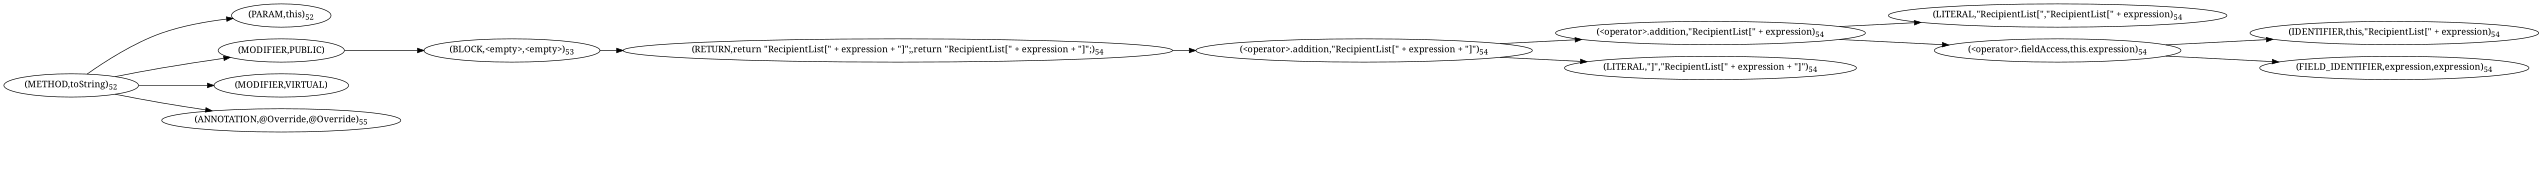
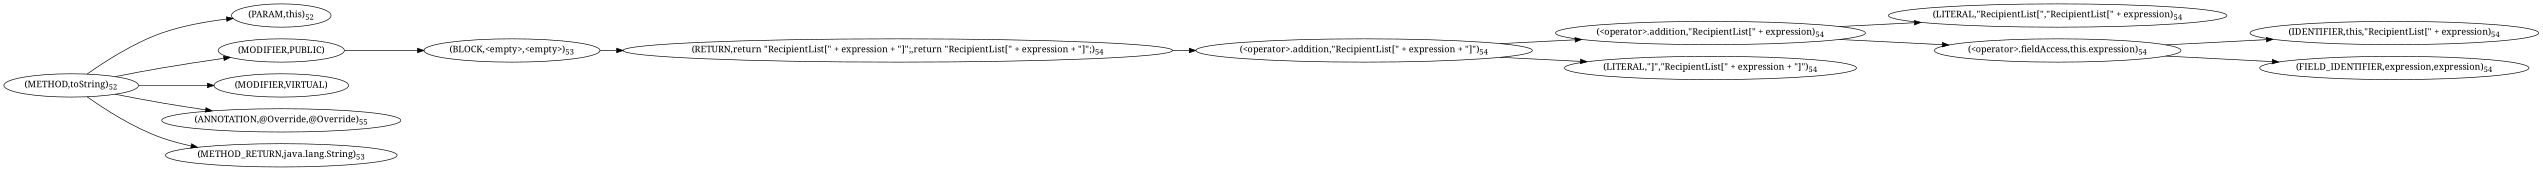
  digraph {
    fontname="Noto Serif"
    rankdir=LR
    node [fontname="Noto Serif"]
    edge [fontname="Noto Serif"]
    n1 [label=<(METHOD,toString)<SUB>52</SUB>>]
    n2 [label=<(PARAM,this)<SUB>52</SUB>>]
    n3 [label=<(MODIFIER,PUBLIC)>]
    n4 [label=<(MODIFIER,VIRTUAL)>]
    n5 [label=<(ANNOTATION,@Override,@Override)<SUB>55</SUB>>]
+   n6 [label=<(METHOD_RETURN,java.lang.String)<SUB>53</SUB>>]
    n7 [label=<(BLOCK,&lt;empty&gt;,&lt;empty&gt;)<SUB>53</SUB>>]
    n8 [label=<(RETURN,return &quot;RecipientList[&quot; + expression + &quot;]&quot;;,return &quot;RecipientList[&quot; + expression + &quot;]&quot;;)<SUB>54</SUB>>]
    n9 [label=<(&lt;operator&gt;.addition,&quot;RecipientList[&quot; + expression + &quot;]&quot;)<SUB>54</SUB>>]
    n10 [label=<(&lt;operator&gt;.addition,&quot;RecipientList[&quot; + expression)<SUB>54</SUB>>]
    n11 [label=<(LITERAL,&quot;]&quot;,&quot;RecipientList[&quot; + expression + &quot;]&quot;)<SUB>54</SUB>>]
    n12 [label=<(LITERAL,&quot;RecipientList[&quot;,&quot;RecipientList[&quot; + expression)<SUB>54</SUB>>]
    n13 [label=<(&lt;operator&gt;.fieldAccess,this.expression)<SUB>54</SUB>>]
    n14 [label=<(IDENTIFIER,this,&quot;RecipientList[&quot; + expression)<SUB>54</SUB>>]
    n15 [label=<(FIELD_IDENTIFIER,expression,expression)<SUB>54</SUB>>]
    n1 -> n2
    n1 -> n3
    n1 -> n4
    n1 -> n5
+   n1 -> n6
    n3 -> n7
    n7 -> n8
    n8 -> n9
    n9 -> n10
    n9 -> n11
    n10 -> n12
    n10 -> n13
    n13 -> n14
    n13 -> n15
  }
